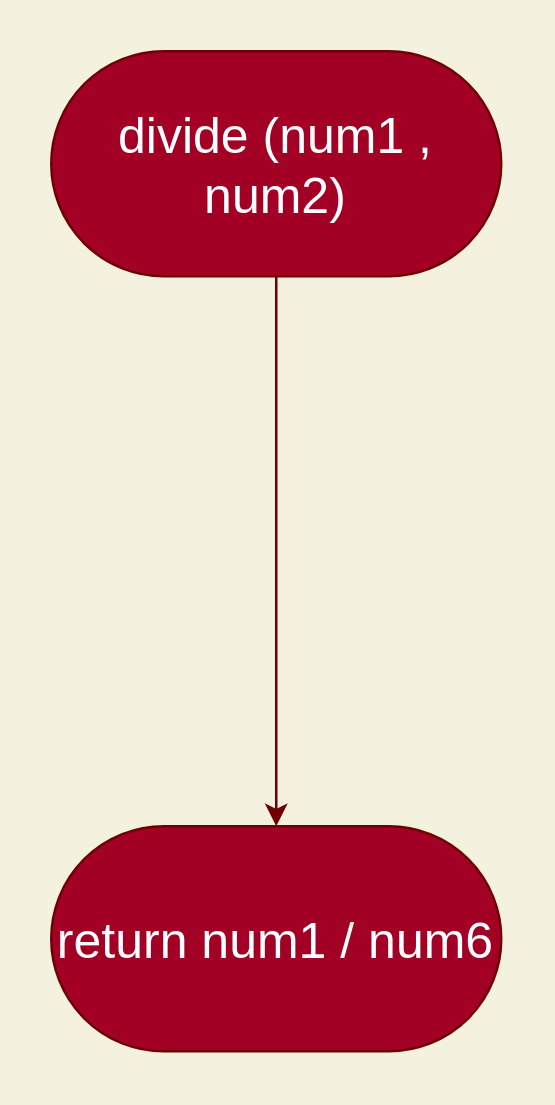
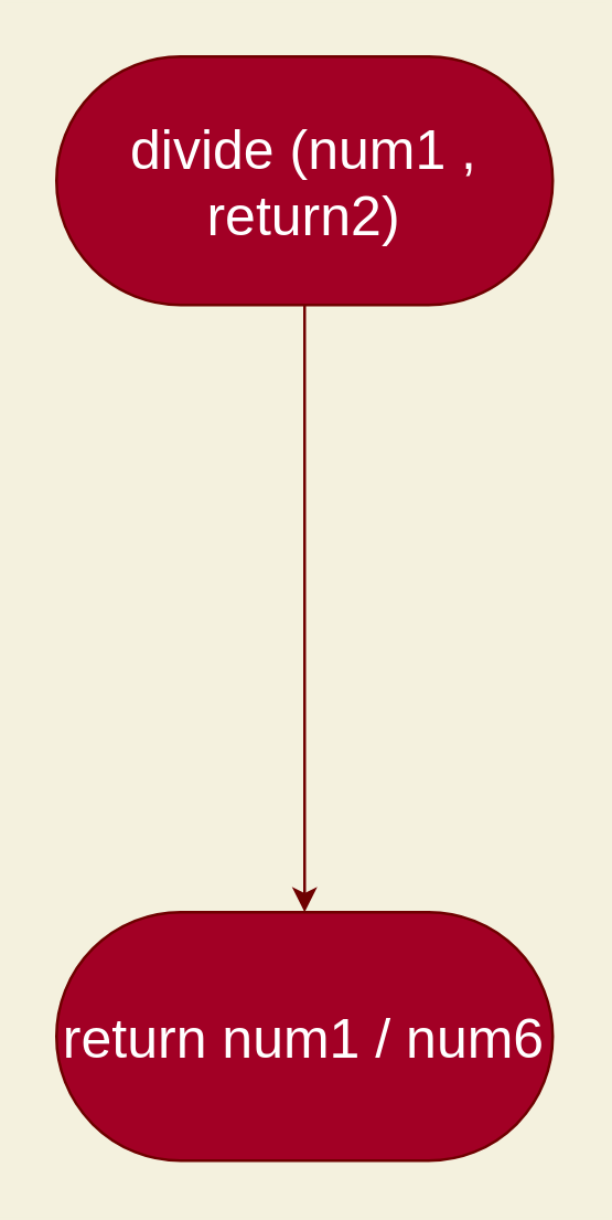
  <mxCell id="0" />
  <mxCell id="1" parent="0" />
  <mxCell id="2" value="&lt;font style=&quot;font-size: 20px&quot;&gt;return num1 / num6&lt;/font&gt;" style="rounded=1;whiteSpace=wrap;html=1;sketch=0;strokeColor=#6F0000;fillColor=#a20025;arcSize=50;fontColor=#ffffff;" vertex="1" parent="1"><mxGeometry x="20" y="330" width="180" height="90" as="geometry" /></mxCell>
  <mxCell id="3" style="edgeStyle=orthogonalEdgeStyle;curved=0;rounded=1;sketch=0;orthogonalLoop=1;jettySize=auto;html=1;exitX=0.5;exitY=1;exitDx=0;exitDy=0;entryX=0.5;entryY=0;entryDx=0;entryDy=0;fontColor=#393C56;strokeColor=#6F0000;fillColor=#a20025;" edge="1" parent="1" source="4" target="2"><mxGeometry relative="1" as="geometry" /></mxCell>
- <mxCell id="4" value="&lt;font style=&quot;font-size: 20px&quot;&gt;divide (num1 , num2)&lt;/font&gt;" style="rounded=1;whiteSpace=wrap;html=1;sketch=0;strokeColor=#6F0000;fillColor=#a20025;arcSize=50;fontColor=#ffffff;" vertex="1" parent="1"><mxGeometry x="20" y="20" width="180" height="90" as="geometry" /></mxCell>
+ <mxCell id="4" value="&lt;font style=&quot;font-size: 20px&quot;&gt;divide (num1 , return2)&lt;/font&gt;" style="rounded=1;whiteSpace=wrap;html=1;sketch=0;strokeColor=#6F0000;fillColor=#a20025;arcSize=50;fontColor=#ffffff;" vertex="1" parent="1"><mxGeometry x="20" y="20" width="180" height="90" as="geometry" /></mxCell>
